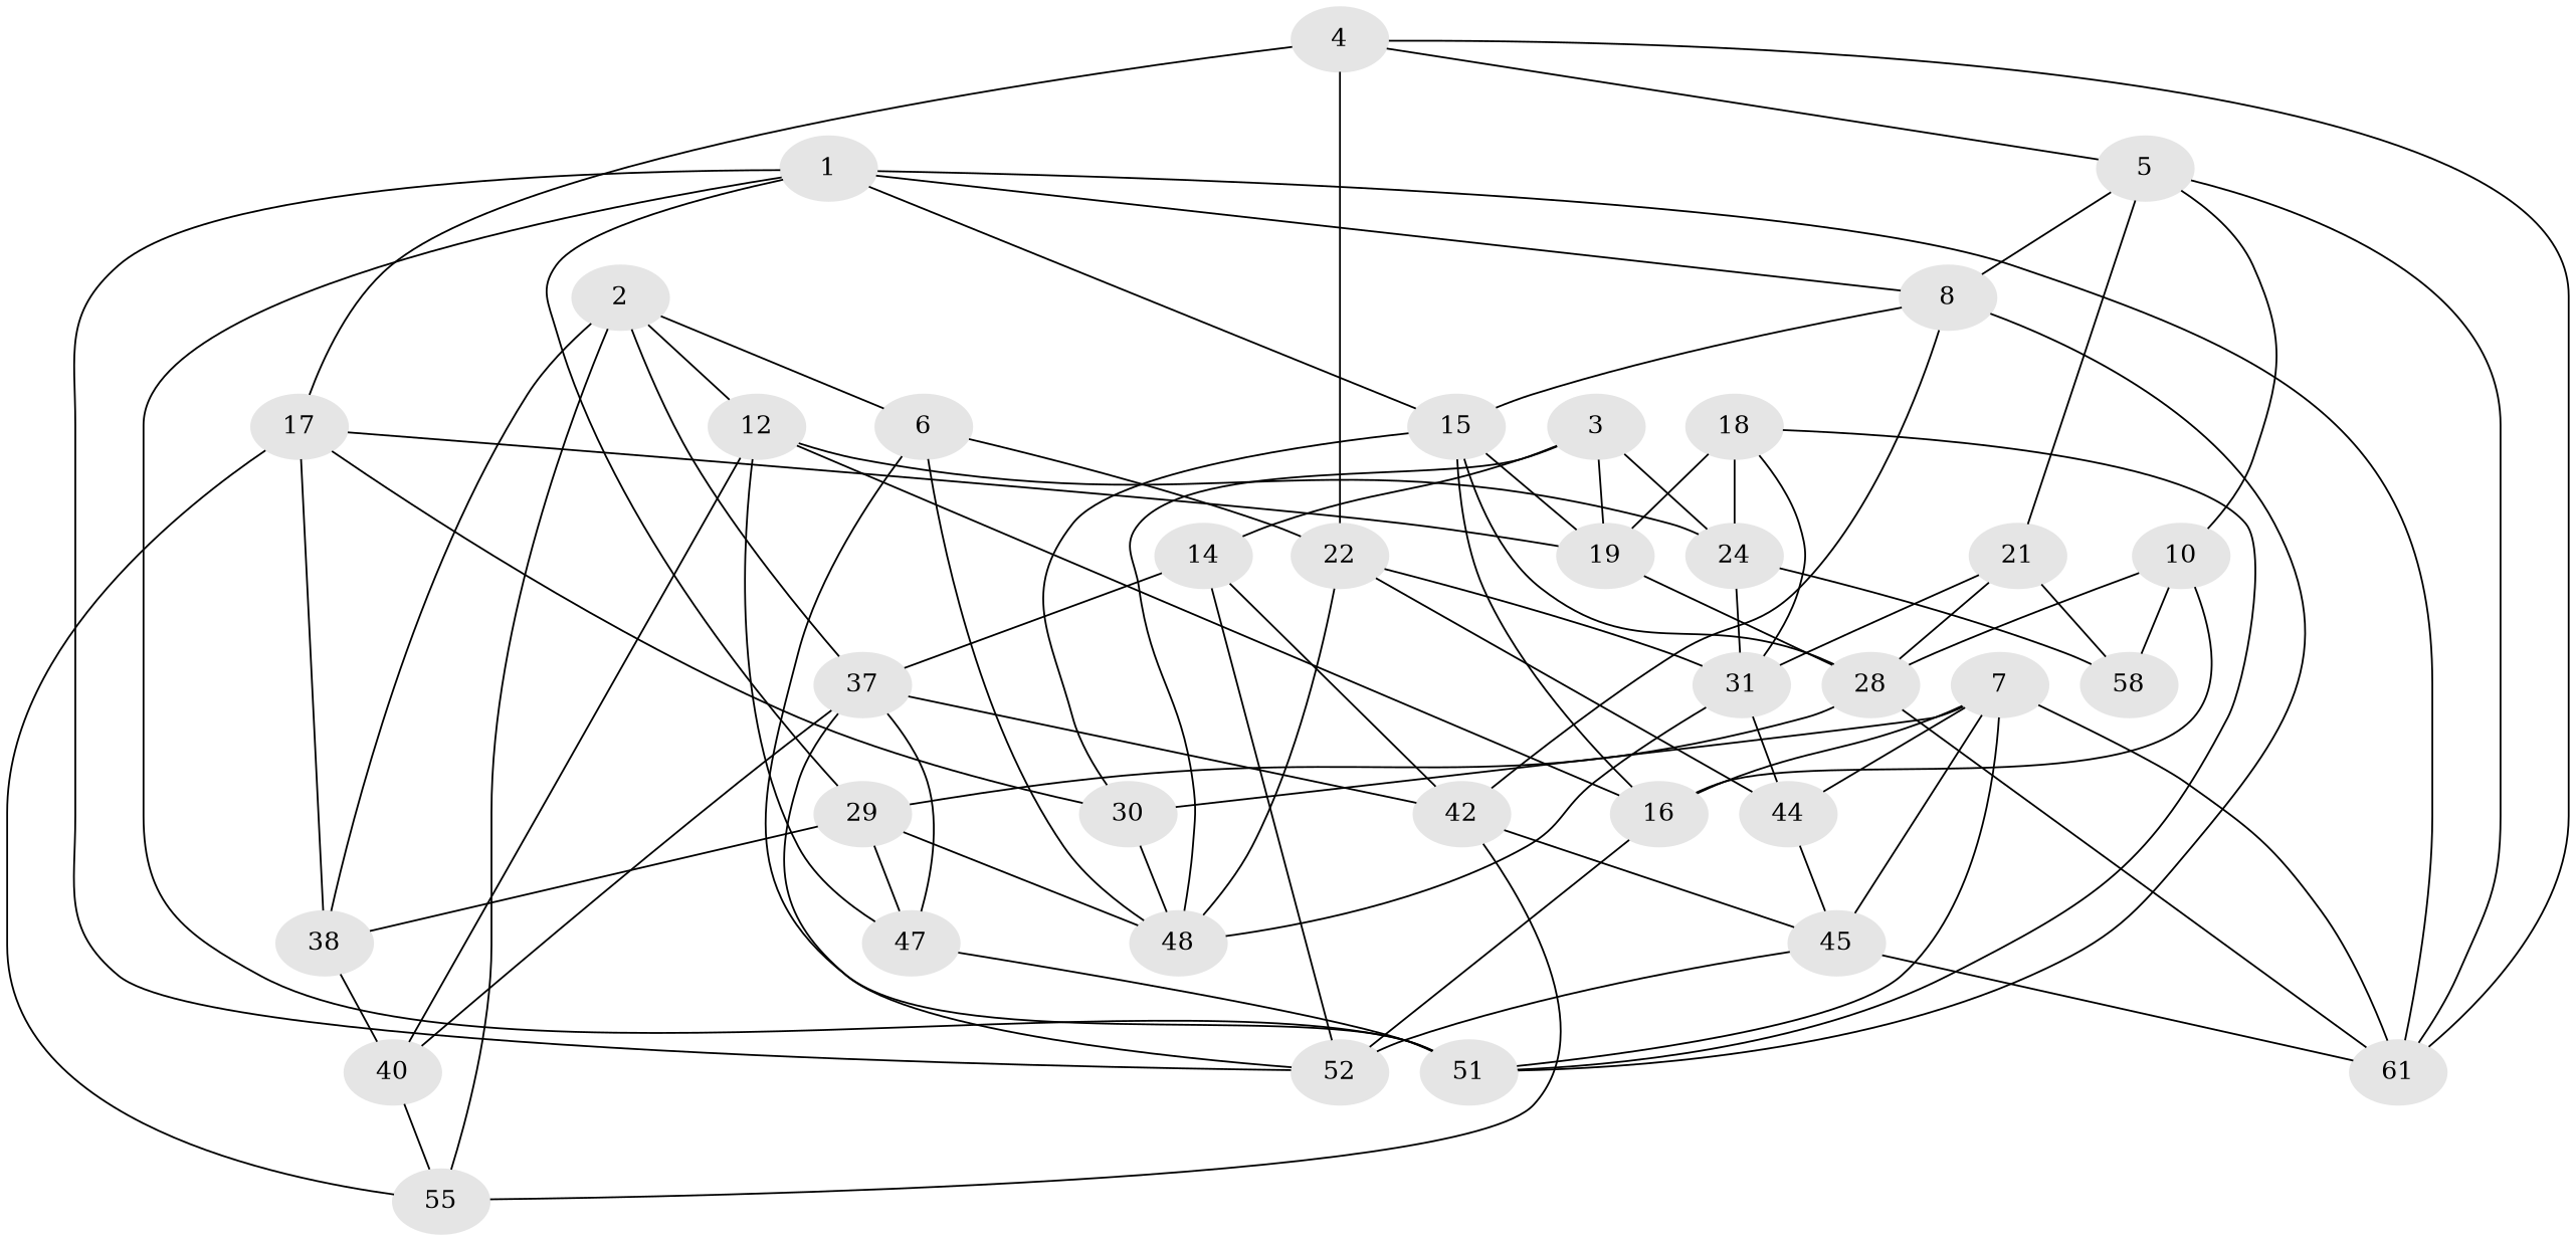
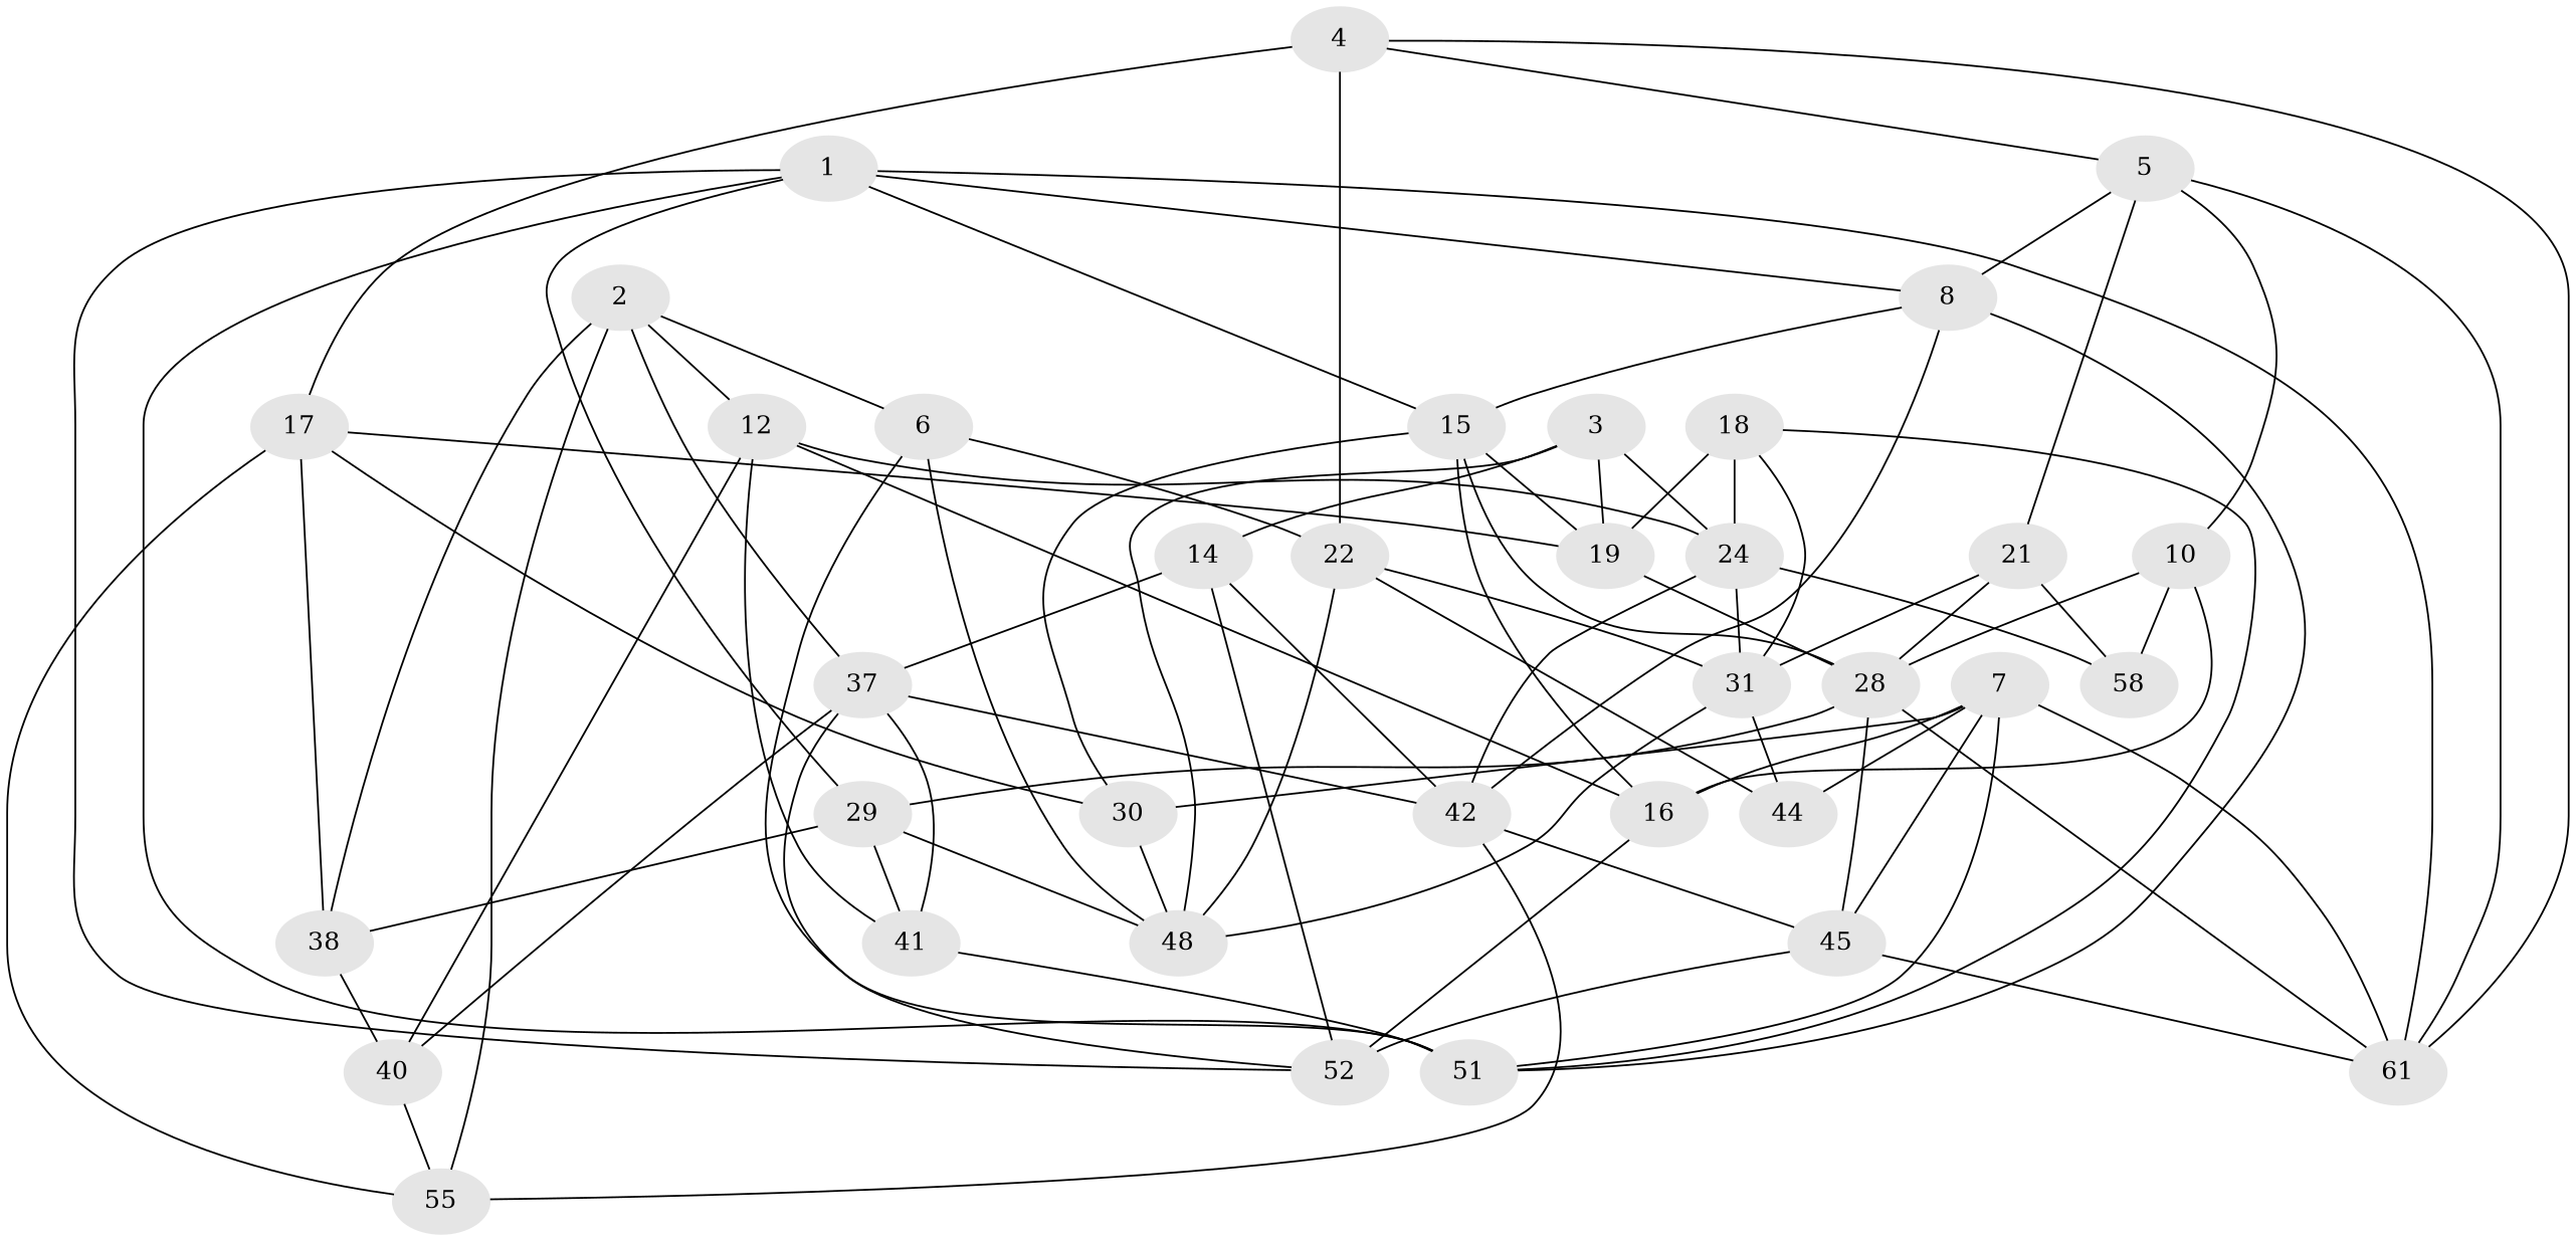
  graph {
    node [color=gray90 style=filled]
    1 [super="+11"]
    8 [super="+34"]
    15 [super="+39"]
    29 [super="+41"]
    51 [super="+64"]
    52 [super="+54"]
    61 [super="+62"]
    42 [super="+53"]
    19 [super="+36"]
    16 [super="+59"]
    30
    28 [super="+32"]
    38
    48 [super="+49"]
-   47
+   47 [label=41]
    2 [super="+9"]
    6 [super="+20"]
    12 [super="+50"]
    n19 [label=37 super="+33"]
    55
    22 [super="+23"]
    n22 [label=24 super="+43"]
    40
    3
    14
    58
    31 [super="+46"]
    4 [super="+37"]
    5 [super="+13"]
    17 [super="+24"]
    10
    21 [super="+57"]
    18 [super="+60"]
    44
    7 [super="+35"]
    45 [super="+56"]
    1 -- 8
    1 -- 15
    1 -- 29
    1 -- 51
    1 -- 52
    1 -- 61
    8 -- 15
    8 -- 51
    8 -- 42
    15 -- 19
    15 -- 16
    15 -- 30
    15 -- 28
    29 -- 38
    29 -- 48
    29 -- 47
    42 -- 55
    42 -- 45
    19 -- 28
    16 -- 52 [weight=2]
    30 -- 48
    28 -- 29
    28 -- 61
    38 -- 40
    47 -- 51
    2 -- 38
    2 -- 6
    2 -- 12
    2 -- n19
    2 -- 55
    6 -- 51
    6 -- 48
    6 -- 22
    12 -- 16
    12 -- 47
    12 -- n22
    12 -- 40
    n19 -- 52
    n19 -- 42
    n19 -- 47
    n19 -- 40
    22 -- 48
    22 -- 31
    22 -- 44
+   n22 -- 42
    n22 -- 58
    n22 -- 31
    40 -- 55
    3 -- 19
    3 -- 48
    3 -- n22
    3 -- 14
    14 -- 52
    14 -- 42
    14 -- n19
    31 -- 48
    31 -- 44
    4 -- 61
    4 -- 22 [weight=2]
    4 -- 5
    4 -- 17
    5 -- 8 [weight=2]
    5 -- 61
    5 -- 10
    5 -- 21
    17 -- 19 [weight=2]
    17 -- 30
    17 -- 38
    17 -- 55
    10 -- 16
    10 -- 28
    10 -- 58
    21 -- 28
    21 -- 58
    21 -- 31
    18 -- 51
    18 -- 19
    18 -- n22
    18 -- 31
-   44 -- 45
+   28 -- 45
    7 -- 51
    7 -- 61
    7 -- 16
    7 -- 30
    7 -- 44
    7 -- 45
    45 -- 52
    45 -- 61
  }
